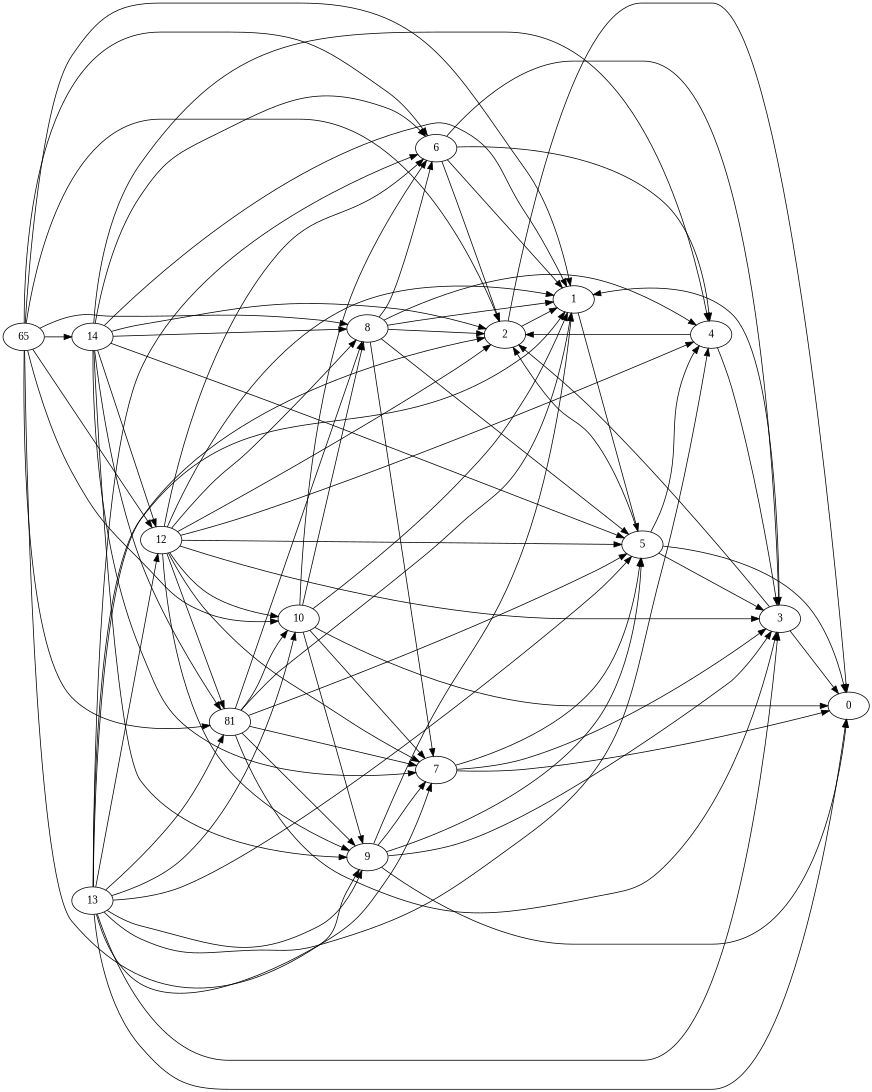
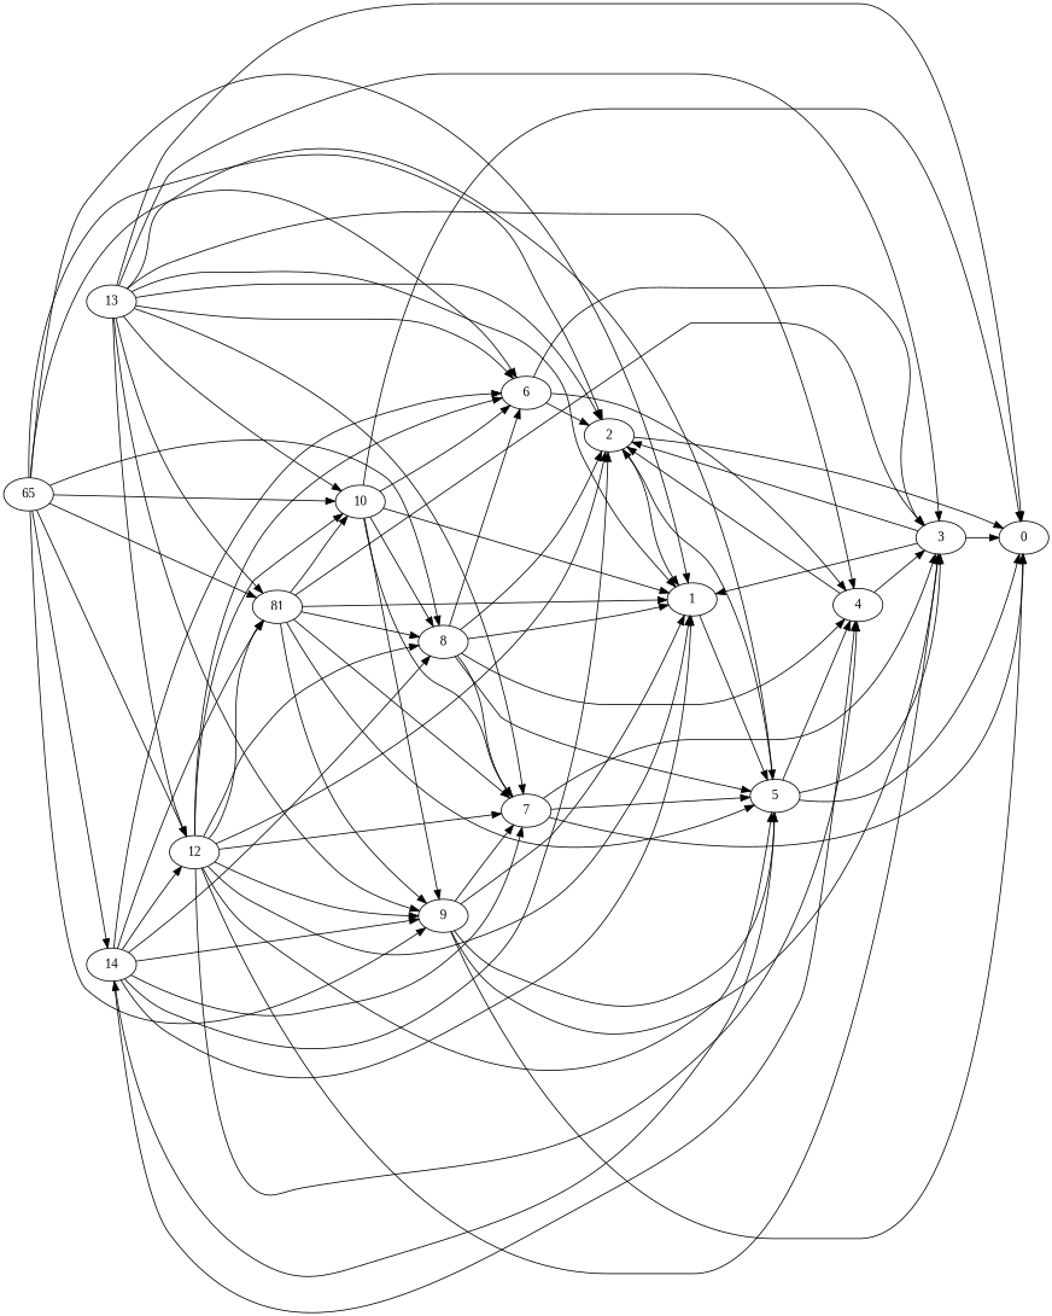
  digraph {
    fontname="Liberation Serif"
    rankdir=LR
    node [Weight=458 fontname="Liberation Serif"]
    edge [Weight=9 fontname="Liberation Serif"]
    n1 [label=65]
    14 [Weight=572]
    12 [Weight=229]
    n4 [Weight=572 label=81]
    10
    8 [Weight=400]
    9 [Weight=229]
    6 [Weight=286]
    2
    1 [Weight=114]
    7 [Weight=286]
    5 [Weight=515]
    4 [Weight=343]
    3 [Weight=114]
    0 [Weight=172]
    13 [Weight=286]
    n1 -> 14 [Weight=2]
    n1 -> 12
    n1 -> n4 [Weight=5]
    n1 -> 10 [Weight=6]
    n1 -> 8 [Weight=10]
    n1 -> 9 [Weight=5]
    n1 -> 6 [Weight=7]
    n1 -> 2 [Weight=8]
    n1 -> 1
    14 -> 12 [Weight=4]
    14 -> n4 [Weight=4]
    14 -> 8
    14 -> 9 [Weight=3]
    14 -> 6 [Weight=3]
    14 -> 2 [Weight=8]
    14 -> 1 [Weight=8]
    14 -> 7 [Weight=2]
-   14 -> 5 [Weight=6]
+   5 -> 14 [Weight=6]
    14 -> 4 [Weight=7]
    12 -> n4 [Weight=10]
    12 -> 10 [Weight=4]
    12 -> 8
    12 -> 9 [Weight=7]
    12 -> 6 [Weight=10]
    12 -> 2 [Weight=7]
    12 -> 1 [Weight=3]
    12 -> 7 [Weight=6]
    12 -> 5 [Weight=6]
    12 -> 4 [Weight=3]
    12 -> 3 [Weight=3]
    n4 -> 10
    n4 -> 8 [Weight=7]
    n4 -> 9 [Weight=2]
    n4 -> 1 [Weight=7]
    n4 -> 7 [Weight=10]
    n4 -> 5 [Weight=7]
    n4 -> 3 [Weight=5]
    10 -> 8 [Weight=4]
    10 -> 9 [Weight=5]
    10 -> 6 [Weight=3]
    10 -> 1 [Weight=4]
    10 -> 7
    10 -> 0 [Weight=10]
    8 -> 6 [Weight=6]
    8 -> 2 [Weight=8]
    8 -> 1
    8 -> 7 [Weight=6]
    8 -> 5 [Weight=8]
    8 -> 4 [Weight=5]
    9 -> 1
    9 -> 7
    9 -> 5 [Weight=6]
    9 -> 3 [Weight=10]
    9 -> 0 [Weight=7]
    6 -> 2
-   6 -> 1 [Weight=4]
    6 -> 4 [Weight=10]
    6 -> 3 [Weight=8]
    2 -> 1 [Weight=2]
    2 -> 0 [Weight=4]
    1 -> 5 [Weight=5]
    7 -> 5 [Weight=4]
    7 -> 3 [Weight=5]
    7 -> 0 [Weight=6]
    5 -> 2 [Weight=2]
    5 -> 4 [Weight=8]
    5 -> 3 [Weight=10]
    5 -> 0 [Weight=3]
    4 -> 2 [Weight=7]
    4 -> 3 [Weight=4]
    3 -> 2 [Weight=5]
    3 -> 1 [Weight=6]
    3 -> 0
    13 -> 12 [Weight=10]
    13 -> n4 [Weight=7]
    13 -> 10 [Weight=5]
    13 -> 9
    13 -> 6 [Weight=10]
    13 -> 2
    13 -> 1 [Weight=8]
    13 -> 7 [Weight=4]
    13 -> 5 [Weight=2]
    13 -> 4 [Weight=7]
    13 -> 3 [Weight=6]
    13 -> 0 [Weight=6]
  }
